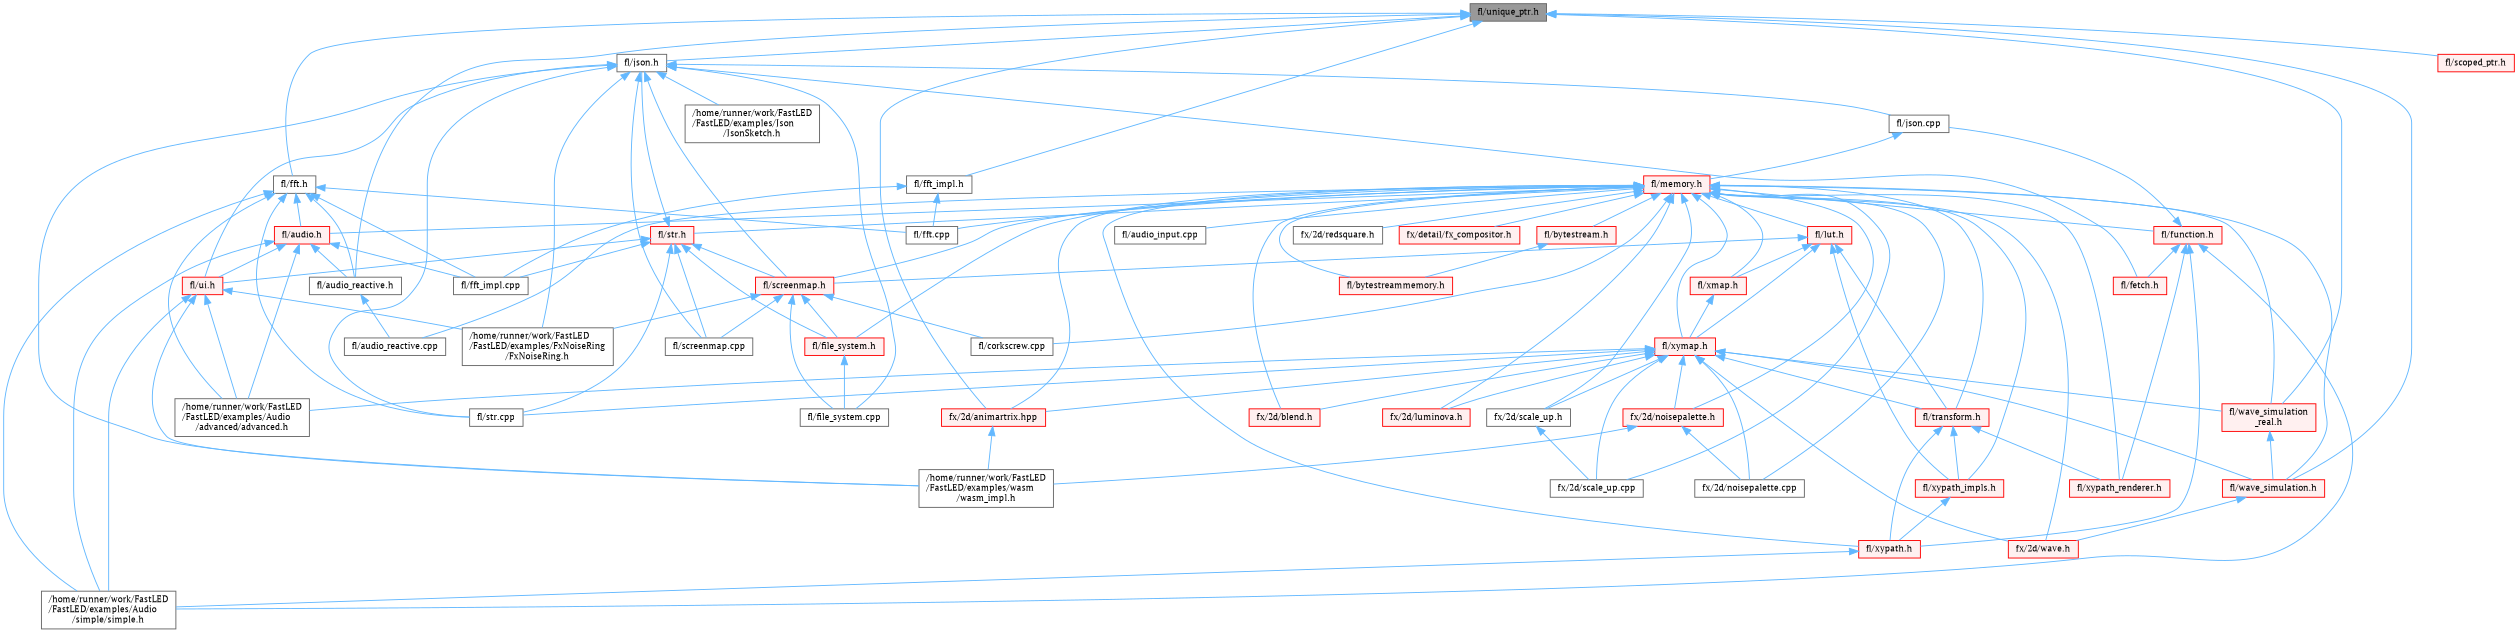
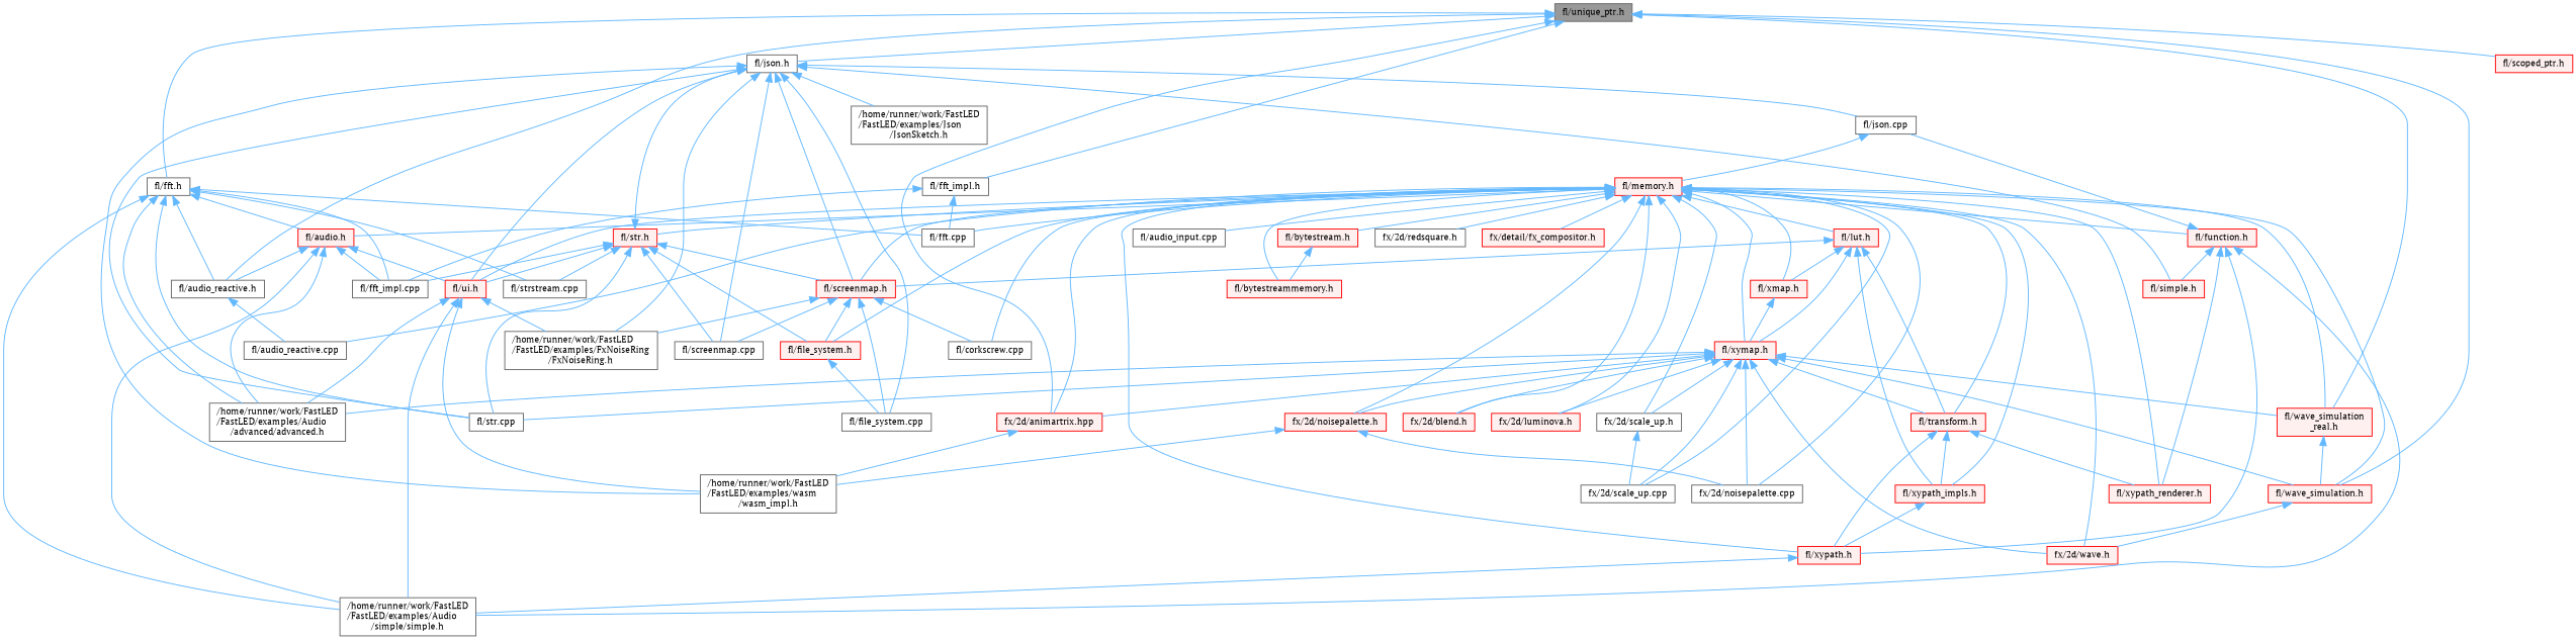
  digraph {
    fontname="PT Serif"
    node [color=red fillcolor="#FFF0F0" fontname="PT Serif" fontsize=10 shape=box style=filled]
    edge [color=steelblue1 dir=back fontname="PT Serif" fontsize=10 labelfontname=Helvetica labelfontsize=10 style=solid]
    n1 [color=gray40 fillcolor=grey60 fontcolor=black height=0.2 label="fl/unique_ptr.h" width=0.4]
    n2 [color=grey40 fillcolor=white height=0.2 label="fl/audio_reactive.h" width=0.4]
    n3 [color=grey40 fillcolor=white height=0.2 label="fl/fft.h" width=0.4]
    n4 [color=grey40 fillcolor=white height=0.2 label="fl/fft_impl.h" width=0.4]
    n5 [color=grey40 fillcolor=white height=0.2 label="fl/json.h" width=0.4]
    n6 [height=0.2 label="fl/wave_simulation.h" width=0.4]
    n7 [height=0.2 label="fl/wave_simulation\l_real.h" width=0.4]
    n8 [height=0.2 label="fx/2d/animartrix.hpp" width=0.4]
    n9 [height=0.2 label="fl/scoped_ptr.h" width=0.4]
    n10 [color=grey40 fillcolor=white height=0.2 label="fl/audio_reactive.cpp" width=0.4]
    n11 [color=grey40 fillcolor=white height=0.2 label="/home/runner/work/FastLED\l/FastLED/examples/Audio\l/advanced/advanced.h" width=0.4]
    n12 [color=grey40 fillcolor=white height=0.2 label="/home/runner/work/FastLED\l/FastLED/examples/Audio\l/simple/simple.h" width=0.4]
    n13 [height=0.2 label="fl/audio.h" width=0.4]
    n14 [color=grey40 fillcolor=white height=0.2 label="fl/fft_impl.cpp" width=0.4]
    n15 [color=grey40 fillcolor=white height=0.2 label="fl/fft.cpp" width=0.4]
    n16 [color=grey40 fillcolor=white height=0.2 label="fl/str.cpp" width=0.4]
+   n17 [color=grey40 fillcolor=white height=0.2 label="fl/strstream.cpp" width=0.4]
    n18 [height=0.2 label="fl/ui.h" width=0.4]
    n19 [color=grey40 fillcolor=white height=0.2 label="/home/runner/work/FastLED\l/FastLED/examples/FxNoiseRing\l/FxNoiseRing.h" width=0.4]
    n20 [color=grey40 fillcolor=white height=0.2 label="/home/runner/work/FastLED\l/FastLED/examples/wasm\l/wasm_impl.h" width=0.4]
    n21 [color=grey40 fillcolor=white height=0.2 label="/home/runner/work/FastLED\l/FastLED/examples/Json\l/JsonSketch.h" width=0.4]
-   n22 [height=0.2 label="fl/fetch.h" width=0.4]
+   n22 [height=0.2 label="fl/simple.h" width=0.4]
    n23 [color=grey40 fillcolor=white height=0.2 label="fl/file_system.cpp" width=0.4]
    n24 [color=grey40 fillcolor=white height=0.2 label="fl/json.cpp" width=0.4]
    n25 [color=grey40 fillcolor=white height=0.2 label="fl/screenmap.cpp" width=0.4]
    n26 [height=0.2 label="fl/screenmap.h" width=0.4]
    n27 [height=0.2 label="fl/memory.h" width=0.4]
    n28 [color=grey40 fillcolor=white height=0.2 label="fl/corkscrew.cpp" width=0.4]
    n29 [height=0.2 label="fl/file_system.h" width=0.4]
    n30 [color=grey40 fillcolor=white height=0.2 label="fl/audio_input.cpp" width=0.4]
    n31 [height=0.2 label="fl/bytestream.h" width=0.4]
    n32 [height=0.2 label="fl/bytestreammemory.h" width=0.4]
    n33 [height=0.2 label="fl/function.h" width=0.4]
    n34 [height=0.2 label="fl/xypath.h" width=0.4]
    n35 [height=0.2 label="fl/xypath_renderer.h" width=0.4]
    n36 [height=0.2 label="fl/lut.h" width=0.4]
    n37 [height=0.2 label="fl/transform.h" width=0.4]
    n38 [height=0.2 label="fl/xypath_impls.h" width=0.4]
    n39 [height=0.2 label="fl/xmap.h" width=0.4]
    n40 [height=0.2 label="fl/xymap.h" width=0.4]
    n41 [height=0.2 label="fx/2d/wave.h" width=0.4]
    n42 [height=0.2 label="fx/2d/blend.h" width=0.4]
    n43 [height=0.2 label="fx/2d/luminova.h" width=0.4]
    n44 [color=grey40 fillcolor=white height=0.2 label="fx/2d/noisepalette.cpp" width=0.4]
    n45 [height=0.2 label="fx/2d/noisepalette.h" width=0.4]
    n46 [color=grey40 fillcolor=white height=0.2 label="fx/2d/scale_up.cpp" width=0.4]
    n47 [color=grey40 fillcolor=white height=0.2 label="fx/2d/scale_up.h" width=0.4]
    n48 [height=0.2 label="fl/str.h" width=0.4]
    n49 [color=grey40 fillcolor=white height=0.2 label="fx/2d/redsquare.h" width=0.4]
    n50 [height=0.2 label="fx/detail/fx_compositor.h" width=0.4]
    n1 -> n2
    n1 -> n3
    n1 -> n4
    n1 -> n5
    n1 -> n6
    n1 -> n7
    n1 -> n8
    n1 -> n9
    n2 -> n10
    n3 -> n2
    n3 -> n11
    n3 -> n12
    n3 -> n13
    n3 -> n14
    n3 -> n15
    n3 -> n16
+   n3 -> n17
    n4 -> n14
    n4 -> n15
    n5 -> n16
    n5 -> n18
    n5 -> n19
    n5 -> n20
    n5 -> n21
    n5 -> n22
    n5 -> n23
    n5 -> n24
    n5 -> n25
    n5 -> n26
    n6 -> n41
    n7 -> n6
    n8 -> n20
    n13 -> n2
    n13 -> n11
    n13 -> n12
    n13 -> n14
    n13 -> n18
    n18 -> n11
    n18 -> n12
    n18 -> n19
    n18 -> n20
    n24 -> n27
    n26 -> n19
    n26 -> n23
    n26 -> n25
    n26 -> n28
    n26 -> n29
    n27 -> n6
    n27 -> n7
    n27 -> n8
    n27 -> n10
    n27 -> n13
    n27 -> n15
+   n27 -> n18
    n27 -> n26
    n27 -> n28
    n27 -> n29
    n27 -> n30
    n27 -> n31
    n27 -> n32
    n27 -> n33
    n27 -> n34
    n27 -> n35
    n27 -> n36
    n27 -> n37
    n27 -> n38
    n27 -> n39
    n27 -> n40
    n27 -> n41
    n27 -> n42
    n27 -> n43
    n27 -> n44
    n27 -> n45
    n27 -> n46
    n27 -> n47
    n27 -> n48
    n27 -> n49
    n27 -> n50
    n29 -> n23
    n31 -> n32
    n33 -> n12
    n33 -> n22
    n33 -> n24
    n33 -> n34
    n33 -> n35
    n34 -> n12
    n36 -> n26
    n36 -> n37
    n36 -> n38
    n36 -> n39
    n36 -> n40
    n37 -> n34
    n37 -> n35
    n37 -> n38
    n38 -> n34
    n39 -> n40
    n40 -> n6
    n40 -> n7
    n40 -> n8
    n40 -> n11
    n40 -> n16
    n40 -> n37
    n40 -> n41
    n40 -> n42
    n40 -> n43
    n40 -> n44
    n40 -> n45
    n40 -> n46
    n40 -> n47
    n45 -> n20
    n45 -> n44
    n47 -> n46
    n48 -> n5
    n48 -> n14
    n48 -> n16
+   n48 -> n17
    n48 -> n18
    n48 -> n25
    n48 -> n26
    n48 -> n29
  }
